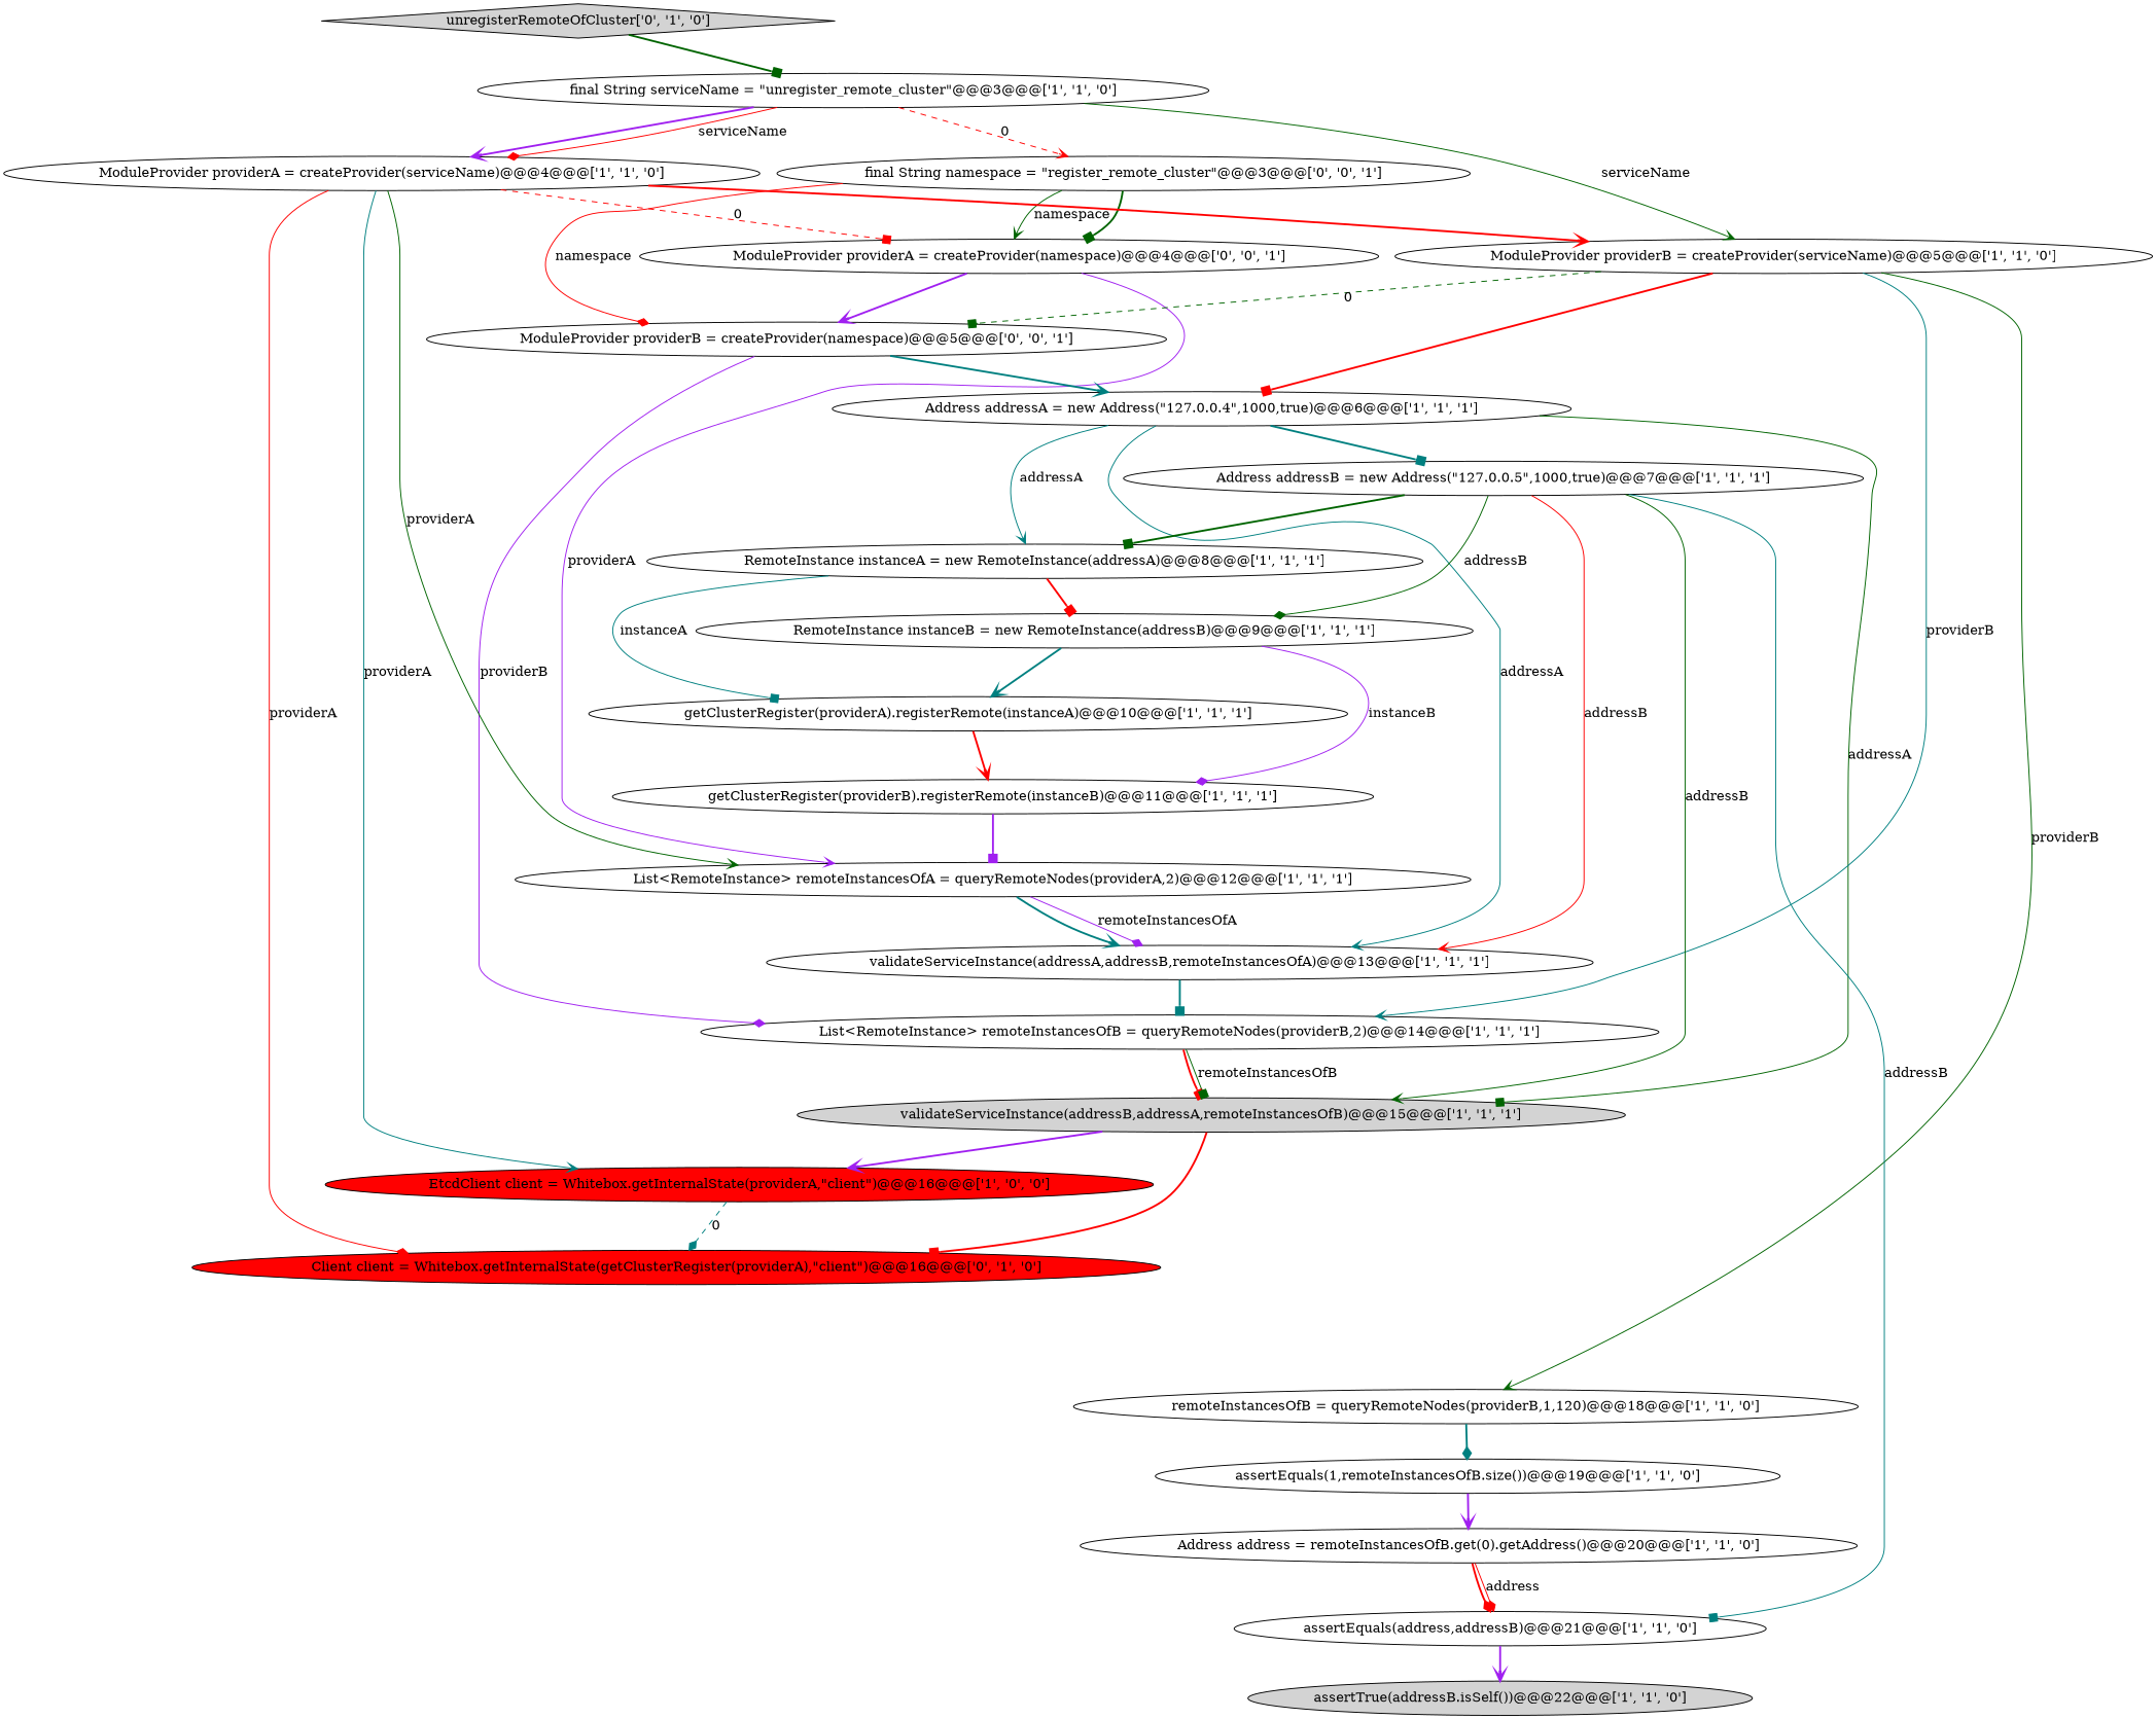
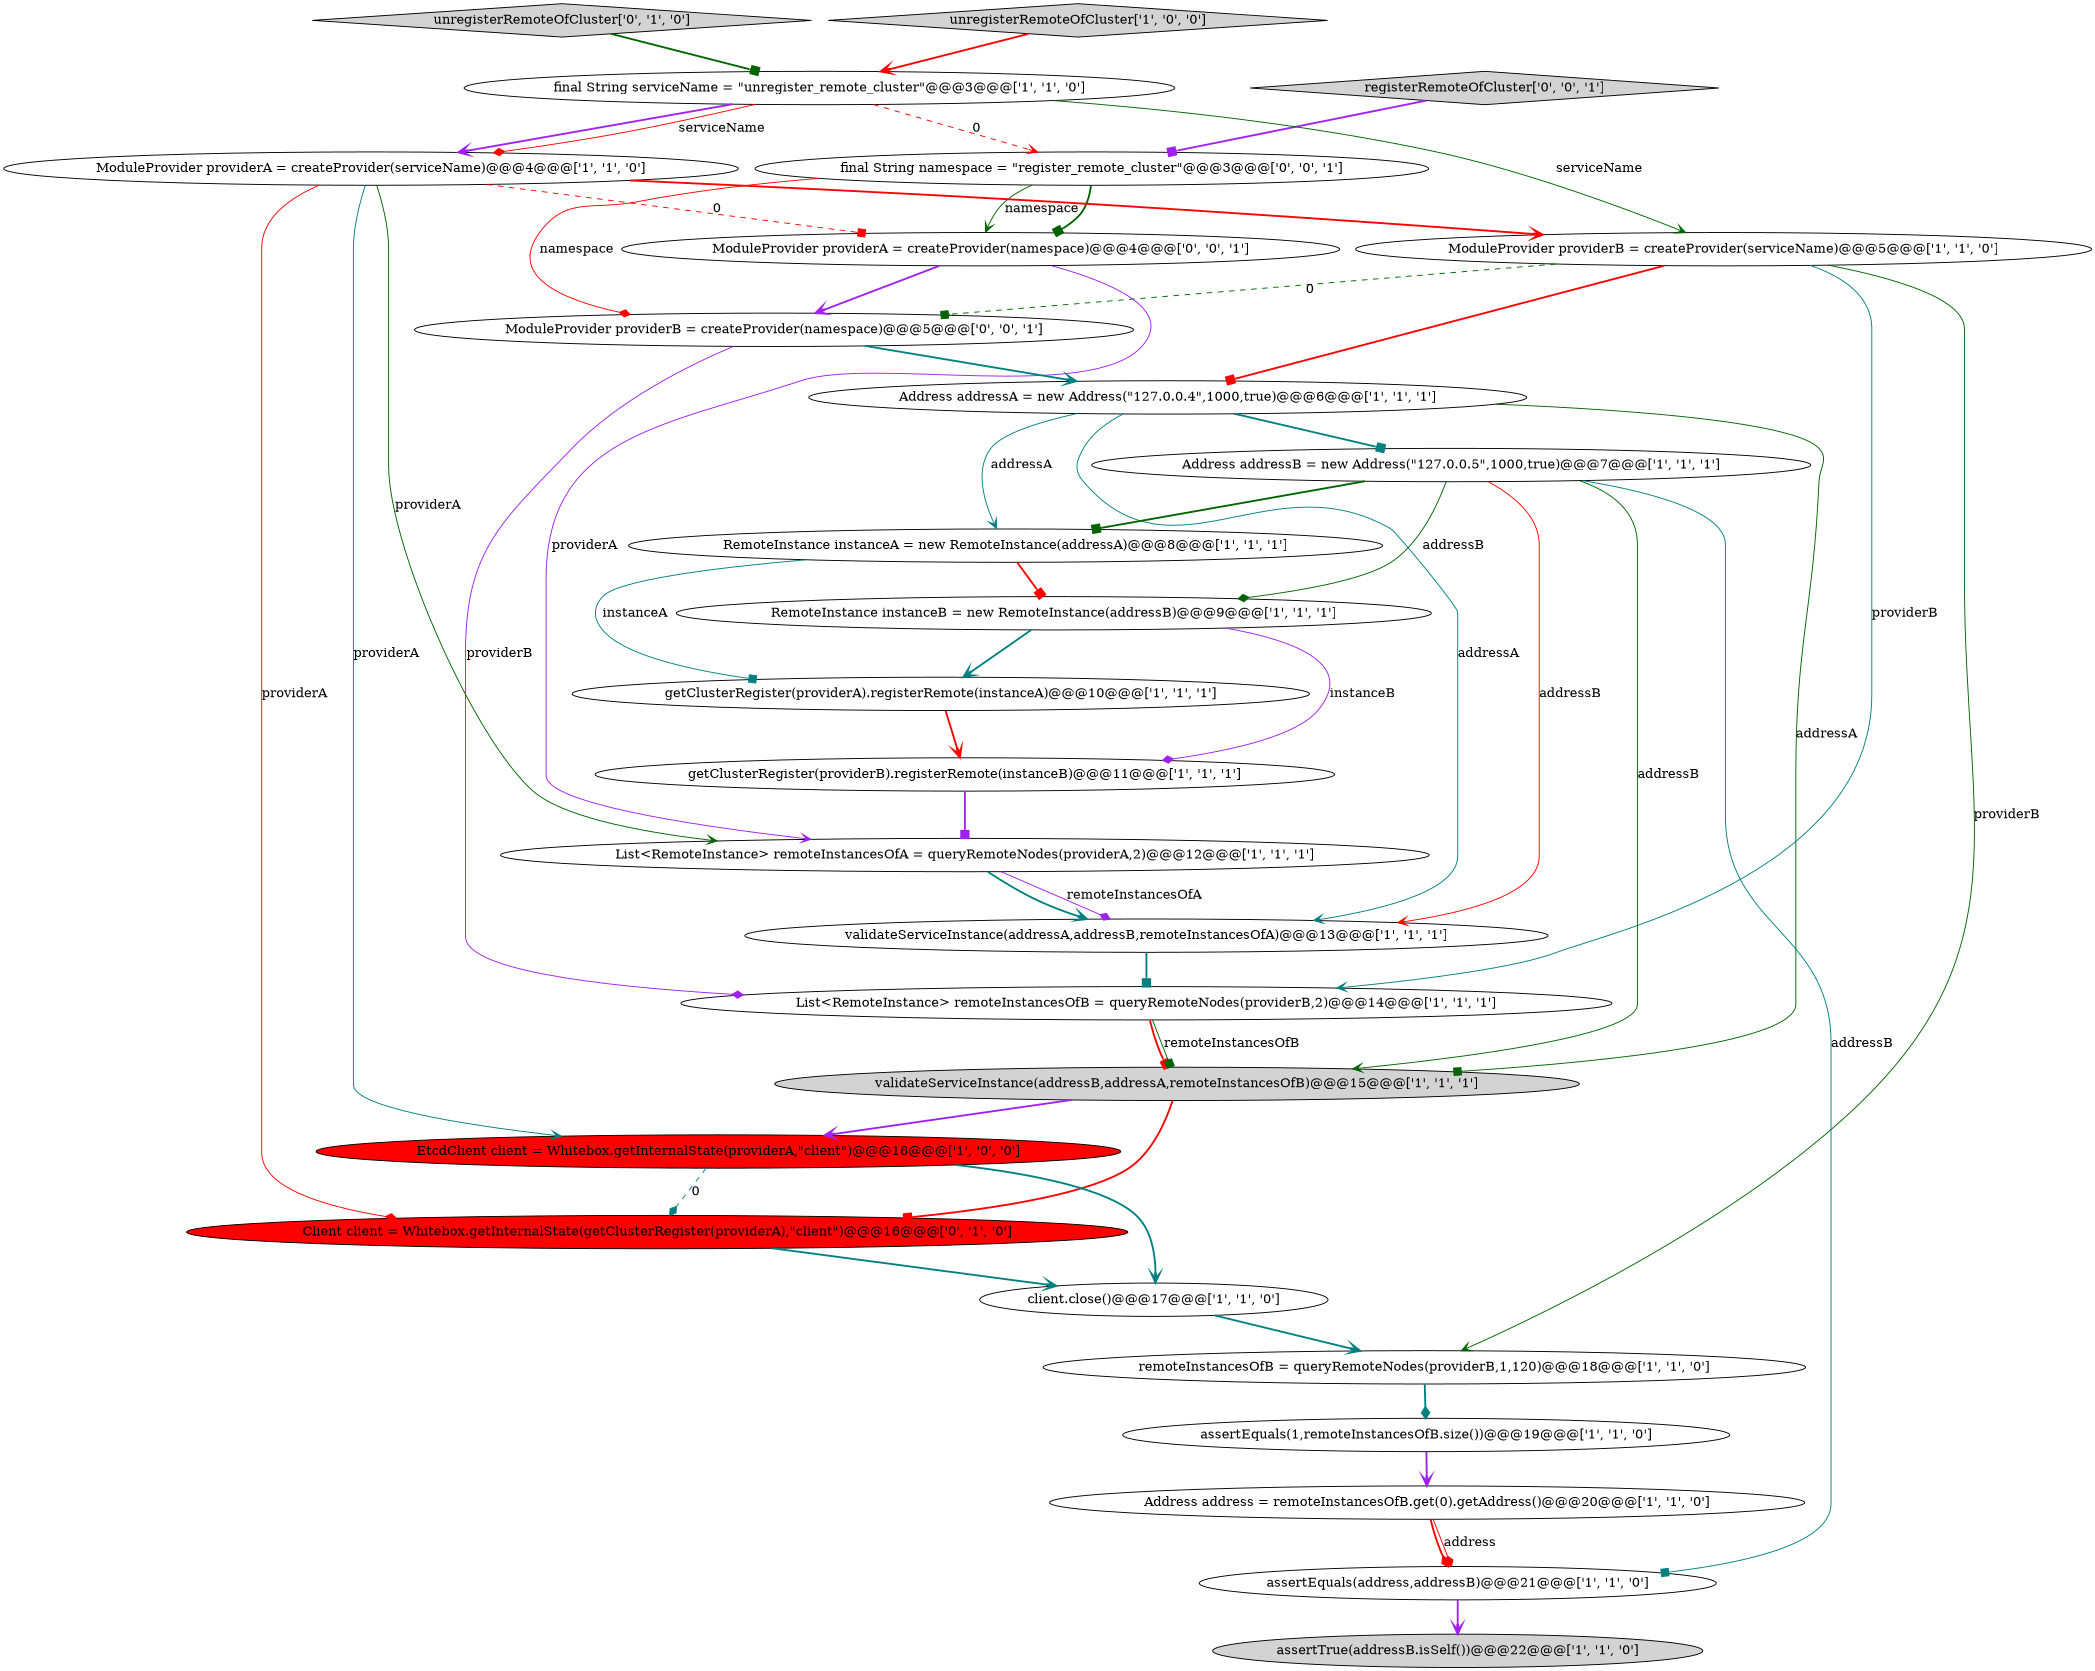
  digraph {
    node [fillcolor=white shape=ellipse style=filled]
    edge [arrowhead=vee color=teal style=bold]
    n1 [label="assertEquals(address,addressB)@@@21@@@['1', '1', '0']"]
    n2 [fillcolor=lightgray label="assertTrue(addressB.isSelf())@@@22@@@['1', '1', '0']"]
    n3 [label="List<RemoteInstance> remoteInstancesOfB = queryRemoteNodes(providerB,2)@@@14@@@['1', '1', '1']"]
    n4 [fillcolor=lightgray label="validateServiceInstance(addressB,addressA,remoteInstancesOfB)@@@15@@@['1', '1', '1']"]
    n5 [fillcolor=red label="EtcdClient client = Whitebox.getInternalState(providerA,\"client\")@@@16@@@['1', '0', '0']"]
    n6 [fillcolor=red label="Client client = Whitebox.getInternalState(getClusterRegister(providerA),\"client\")@@@16@@@['0', '1', '0']"]
    n7 [label="final String namespace = \"register_remote_cluster\"@@@3@@@['0', '0', '1']"]
    n8 [label="ModuleProvider providerA = createProvider(namespace)@@@4@@@['0', '0', '1']"]
    n9 [label="ModuleProvider providerB = createProvider(namespace)@@@5@@@['0', '0', '1']"]
    n10 [label="List<RemoteInstance> remoteInstancesOfA = queryRemoteNodes(providerA,2)@@@12@@@['1', '1', '1']"]
    n11 [label="Address addressA = new Address(\"127.0.0.4\",1000,true)@@@6@@@['1', '1', '1']"]
    n12 [label="Address address = remoteInstancesOfB.get(0).getAddress()@@@20@@@['1', '1', '0']"]
+   n13 [fillcolor=lightgray label="registerRemoteOfCluster['0', '0', '1']" shape=diamond]
    n14 [label="validateServiceInstance(addressA,addressB,remoteInstancesOfA)@@@13@@@['1', '1', '1']"]
    n15 [label="getClusterRegister(providerB).registerRemote(instanceB)@@@11@@@['1', '1', '1']"]
    n16 [fillcolor=lightgray label="unregisterRemoteOfCluster['0', '1', '0']" shape=diamond]
    n17 [label="final String serviceName = \"unregister_remote_cluster\"@@@3@@@['1', '1', '0']"]
    n18 [label="ModuleProvider providerB = createProvider(serviceName)@@@5@@@['1', '1', '0']"]
    n19 [label="ModuleProvider providerA = createProvider(serviceName)@@@4@@@['1', '1', '0']"]
    n20 [label="Address addressB = new Address(\"127.0.0.5\",1000,true)@@@7@@@['1', '1', '1']"]
    n21 [label="RemoteInstance instanceA = new RemoteInstance(addressA)@@@8@@@['1', '1', '1']"]
    n22 [label="RemoteInstance instanceB = new RemoteInstance(addressB)@@@9@@@['1', '1', '1']"]
    n23 [label="getClusterRegister(providerA).registerRemote(instanceA)@@@10@@@['1', '1', '1']"]
    n24 [label="assertEquals(1,remoteInstancesOfB.size())@@@19@@@['1', '1', '0']"]
    n25 [label="remoteInstancesOfB = queryRemoteNodes(providerB,1,120)@@@18@@@['1', '1', '0']"]
+   n26 [label="client.close()@@@17@@@['1', '1', '0']"]
+   n27 [fillcolor=lightgray label="unregisterRemoteOfCluster['1', '0', '0']" shape=diamond]
    n1 -> n2 [color=purple]
    n3 -> n4 [arrowhead=box color=red]
    n3 -> n4 [arrowhead=box color=darkgreen label=remoteInstancesOfB style=solid]
    n4 -> n5 [color=purple]
    n4 -> n6 [arrowhead=box color=red]
    n5 -> n6 [arrowhead=diamond label=0 style=dashed]
+   n5 -> n26
+   n6 -> n26
    n7 -> n8 [color=darkgreen label=namespace style=solid]
    n7 -> n8 [arrowhead=box color=darkgreen]
    n7 -> n9 [arrowhead=diamond color=red label=namespace style=solid]
    n8 -> n9 [color=purple]
    n8 -> n10 [color=purple label=providerA style=solid]
    n9 -> n3 [arrowhead=diamond color=purple label=providerB style=solid]
    n9 -> n11
    n10 -> n14 [arrowhead=diamond color=purple label=remoteInstancesOfA style=solid]
    n10 -> n14
    n11 -> n4 [arrowhead=box color=darkgreen label=addressA style=solid]
    n11 -> n14 [label=addressA style=solid]
    n11 -> n20 [arrowhead=box]
    n11 -> n21 [label=addressA style=solid]
    n12 -> n1 [arrowhead=diamond color=red label=address style=solid]
    n12 -> n1 [arrowhead=diamond color=red]
+   n13 -> n7 [arrowhead=box color=purple]
    n14 -> n3 [arrowhead=box]
    n15 -> n10 [arrowhead=box color=purple]
    n16 -> n17 [arrowhead=box color=darkgreen]
    n17 -> n7 [color=red label=0 style=dashed]
    n17 -> n18 [color=darkgreen label=serviceName style=solid]
    n17 -> n19 [color=purple]
    n17 -> n19 [arrowhead=diamond color=red label=serviceName style=solid]
    n18 -> n3 [label=providerB style=solid]
    n18 -> n9 [arrowhead=box color=darkgreen label=0 style=dashed]
    n18 -> n11 [arrowhead=box color=red]
    n18 -> n25 [color=darkgreen label=providerB style=solid]
    n19 -> n5 [label=providerA style=solid]
    n19 -> n6 [arrowhead=diamond color=red label=providerA style=solid]
    n19 -> n8 [arrowhead=box color=red label=0 style=dashed]
    n19 -> n10 [color=darkgreen label=providerA style=solid]
    n19 -> n18 [color=red]
    n20 -> n1 [arrowhead=box label=addressB style=solid]
    n20 -> n4 [color=darkgreen label=addressB style=solid]
    n20 -> n14 [color=red label=addressB style=solid]
    n20 -> n21 [arrowhead=box color=darkgreen]
    n20 -> n22 [arrowhead=diamond color=darkgreen label=addressB style=solid]
    n21 -> n22 [arrowhead=box color=red]
    n21 -> n23 [arrowhead=box label=instanceA style=solid]
    n22 -> n15 [arrowhead=diamond color=purple label=instanceB style=solid]
    n22 -> n23
    n23 -> n15 [color=red]
    n24 -> n12 [color=purple]
    n25 -> n24 [arrowhead=diamond]
+   n26 -> n25
+   n27 -> n17 [color=red]
  }
